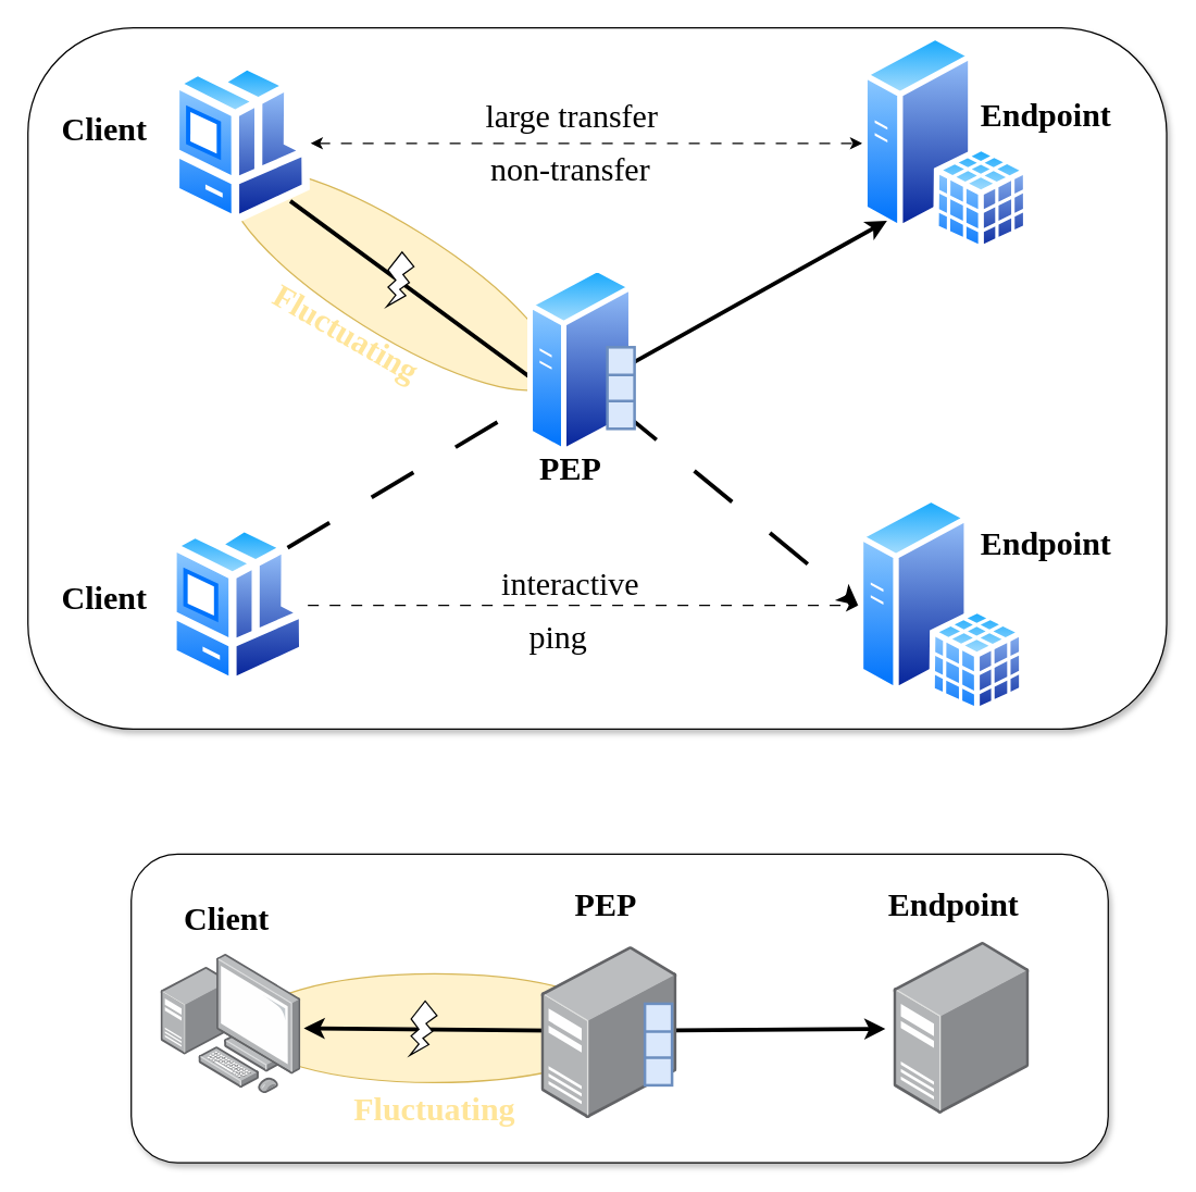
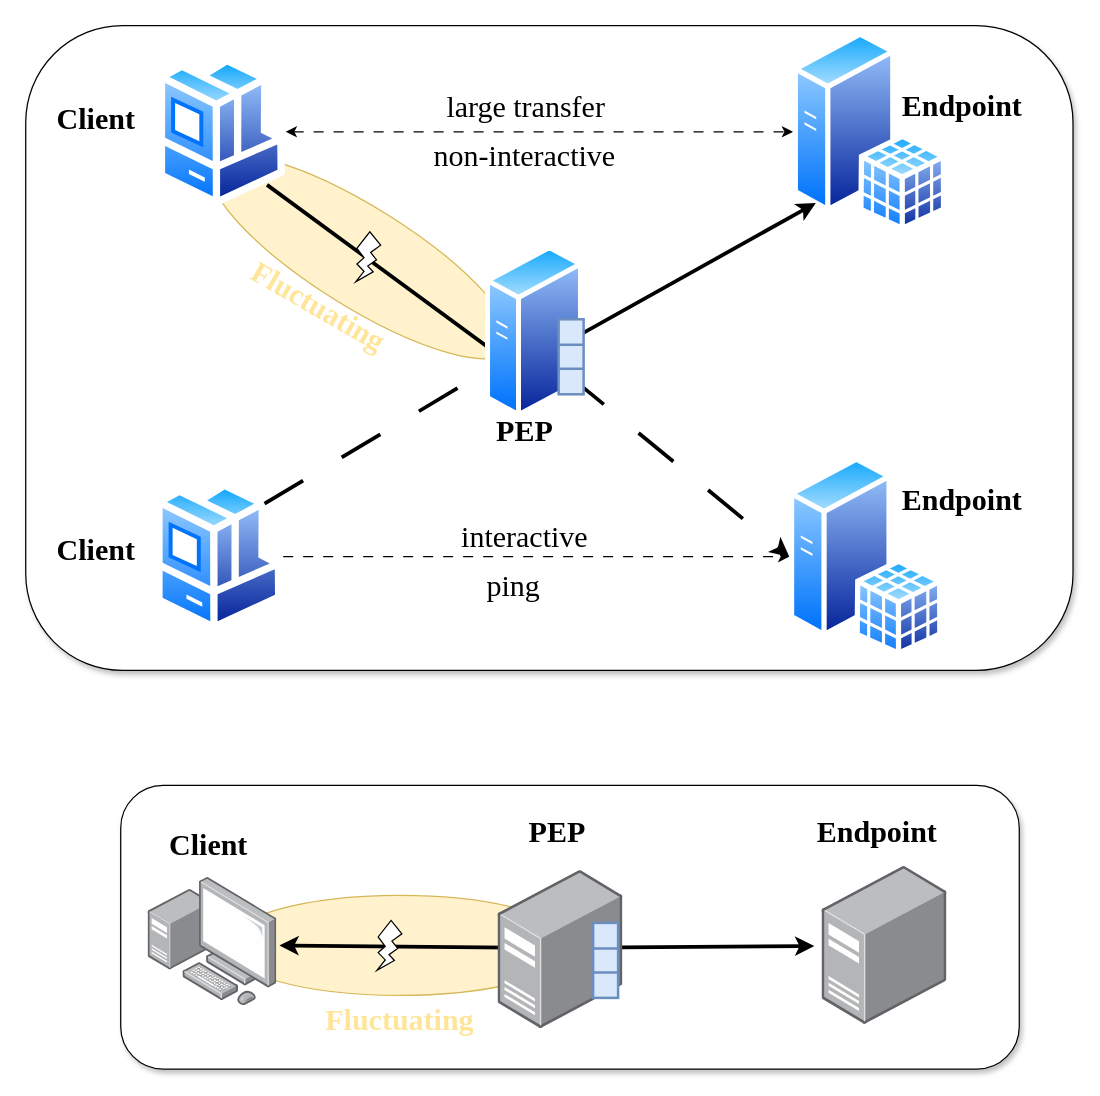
  <mxCell id="0" />
  <mxCell id="1" parent="0" />
  <mxCell id="2" value="" style="rounded=1;whiteSpace=wrap;html=1;shadow=1;" parent="1" vertex="1"><mxGeometry x="96" y="628" width="719" height="227" as="geometry" /></mxCell>
  <mxCell id="3" value="" style="rounded=1;whiteSpace=wrap;html=1;shadow=1;" parent="1" vertex="1"><mxGeometry x="20" y="20" width="838" height="516" as="geometry" /></mxCell>
  <mxCell id="4" value="" style="ellipse;whiteSpace=wrap;html=1;fontFamily=Times New Roman;fontSize=24;rotation=0;fillColor=#fff2cc;strokeColor=#d6b656;" parent="1" vertex="1"><mxGeometry x="179.2" y="716" width="280" height="80" as="geometry" /></mxCell>
  <mxCell id="5" value="" style="ellipse;whiteSpace=wrap;html=1;fontFamily=Times New Roman;fontSize=24;rotation=32;fillColor=#fff2cc;strokeColor=#d6b656;" parent="1" vertex="1"><mxGeometry x="148" y="165" width="280" height="80" as="geometry" /></mxCell>
  <mxCell id="6" style="edgeStyle=orthogonalEdgeStyle;rounded=0;orthogonalLoop=1;jettySize=auto;html=1;dashed=1;dashPattern=8 8;fontFamily=Times New Roman;fontSize=24;startArrow=classic;startFill=1;" parent="1" source="8" target="9" edge="1"><mxGeometry relative="1" as="geometry" /></mxCell>
  <mxCell id="7" value="large transfer" style="edgeLabel;html=1;align=center;verticalAlign=middle;resizable=0;points=[];fontSize=24;fontFamily=Times New Roman;" parent="6" vertex="1" connectable="0"><mxGeometry x="0.163" y="-1" relative="1" as="geometry"><mxPoint x="-45" y="-21" as="offset" /></mxGeometry></mxCell>
  <mxCell id="8" value="" style="aspect=fixed;perimeter=ellipsePerimeter;html=1;align=center;shadow=0;dashed=0;spacingTop=3;image;image=img/lib/active_directory/workstation_client.svg;fontFamily=Times New Roman;" parent="1" vertex="1"><mxGeometry x="126" y="45" width="102" height="120" as="geometry" /></mxCell>
  <mxCell id="9" value="" style="aspect=fixed;perimeter=ellipsePerimeter;html=1;align=center;shadow=0;dashed=0;spacingTop=3;image;image=img/lib/active_directory/sql_server.svg;fontFamily=Times New Roman;" parent="1" vertex="1"><mxGeometry x="634" y="25" width="123.2" height="160" as="geometry" /></mxCell>
  <mxCell id="10" value="" style="aspect=fixed;perimeter=ellipsePerimeter;html=1;align=center;shadow=0;dashed=0;spacingTop=3;image;image=img/lib/active_directory/workstation_client.svg;fontFamily=Times New Roman;" parent="1" vertex="1"><mxGeometry x="124" y="385" width="102" height="120" as="geometry" /></mxCell>
  <mxCell id="11" value="" style="aspect=fixed;perimeter=ellipsePerimeter;html=1;align=center;shadow=0;dashed=0;spacingTop=3;image;image=img/lib/active_directory/sql_server.svg;fontFamily=Times New Roman;imageBackground=none;" parent="1" vertex="1"><mxGeometry x="631" y="365" width="123.2" height="160" as="geometry" /></mxCell>
  <mxCell id="12" value="&lt;font&gt;&lt;span style=&quot;font-size: 24px;&quot;&gt;&lt;b&gt;Client&lt;/b&gt;&lt;/span&gt;&lt;/font&gt;" style="text;html=1;align=center;verticalAlign=middle;resizable=0;points=[];autosize=1;strokeColor=none;fillColor=none;fontFamily=Times New Roman;" parent="1" vertex="1"><mxGeometry y="420" width="90" height="40" as="geometry" x="31" /></mxCell>
  <mxCell id="13" value="&lt;b style=&quot;border-color: var(--border-color);&quot;&gt;&lt;font style=&quot;border-color: var(--border-color); font-size: 24px;&quot;&gt;Endpoint&lt;/font&gt;&lt;/b&gt;" style="text;html=1;align=center;verticalAlign=middle;resizable=0;points=[];autosize=1;strokeColor=none;fillColor=none;fontFamily=Times New Roman;" parent="1" vertex="1"><mxGeometry x="709" y="380" width="120" height="40" as="geometry" /></mxCell>
  <mxCell id="14" value="&lt;font&gt;&lt;span style=&quot;font-size: 24px;&quot;&gt;&lt;b&gt;Client&lt;/b&gt;&lt;/span&gt;&lt;/font&gt;" style="text;html=1;align=center;verticalAlign=middle;resizable=0;points=[];autosize=1;strokeColor=none;fillColor=none;fontFamily=Times New Roman;" parent="1" vertex="1"><mxGeometry y="75" width="90" height="40" as="geometry" x="31" /></mxCell>
  <mxCell id="15" value="&lt;b&gt;&lt;font style=&quot;font-size: 24px;&quot;&gt;Endpoint&lt;/font&gt;&lt;/b&gt;" style="text;html=1;align=center;verticalAlign=middle;resizable=0;points=[];autosize=1;strokeColor=none;fillColor=none;fontFamily=Times New Roman;" parent="1" vertex="1"><mxGeometry x="709" y="65" width="120" height="40" as="geometry" /></mxCell>
  <mxCell id="16" value="" style="endArrow=classic;html=1;rounded=0;fontFamily=Times New Roman;fontSize=24;exitX=1;exitY=0;exitDx=0;exitDy=0;entryX=0;entryY=0.5;entryDx=0;entryDy=0;jumpSize=3;strokeWidth=3;dashed=1;dashPattern=12 12;" parent="1" source="10" target="11" edge="1"><mxGeometry width="50" height="50" relative="1" as="geometry"><mxPoint x="404" y="335" as="sourcePoint" /><mxPoint x="454" y="285" as="targetPoint" /><Array as="points"><mxPoint x="424" y="275" /></Array></mxGeometry></mxCell>
  <mxCell id="17" value="" style="endArrow=classic;html=1;rounded=0;fontFamily=Times New Roman;fontSize=24;exitX=1;exitY=1;exitDx=0;exitDy=0;entryX=0;entryY=1;entryDx=0;entryDy=0;strokeWidth=3;startArrow=none;" parent="1" source="8" target="9" edge="1"><mxGeometry width="50" height="50" relative="1" as="geometry"><mxPoint x="388" y="295" as="sourcePoint" /><mxPoint x="454" y="285" as="targetPoint" /><Array as="points"><mxPoint x="414" y="295" /></Array></mxGeometry></mxCell>
  <mxCell id="18" value="" style="aspect=fixed;perimeter=ellipsePerimeter;html=1;align=center;shadow=0;dashed=0;spacingTop=3;image;image=img/lib/active_directory/generic_server.svg;fontFamily=Times New Roman;" parent="1" vertex="1"><mxGeometry x="388" y="195" width="78.4" height="140" as="geometry" /></mxCell>
  <mxCell id="19" value="" style="endArrow=classic;html=1;rounded=0;fontFamily=Times New Roman;fontSize=24;entryX=0;entryY=0.5;entryDx=0;entryDy=0;exitX=1;exitY=0.5;exitDx=0;exitDy=0;dashed=1;dashPattern=8 8;" parent="1" source="10" target="11" edge="1"><mxGeometry width="50" height="50" relative="1" as="geometry"><mxPoint x="404" y="335" as="sourcePoint" /><mxPoint x="454" y="285" as="targetPoint" /></mxGeometry></mxCell>
  <mxCell id="20" value="ping" style="edgeLabel;html=1;align=center;verticalAlign=middle;resizable=0;points=[];fontSize=24;fontFamily=Times New Roman;" parent="19" vertex="1" connectable="0"><mxGeometry x="0.179" y="-2" relative="1" as="geometry"><mxPoint x="-56" y="21" as="offset" /></mxGeometry></mxCell>
- <mxCell id="21" value="non-transfer" style="text;html=1;align=center;verticalAlign=middle;resizable=0;points=[];autosize=1;strokeColor=none;fillColor=none;fontSize=24;fontFamily=Times New Roman;" parent="1" vertex="1"><mxGeometry x="333.8" y="105" width="170" height="40" as="geometry" /></mxCell>
+ <mxCell id="21" value="non-interactive" style="text;html=1;align=center;verticalAlign=middle;resizable=0;points=[];autosize=1;strokeColor=none;fillColor=none;fontSize=24;fontFamily=Times New Roman;" parent="1" vertex="1"><mxGeometry x="333.8" y="105" width="170" height="40" as="geometry" /></mxCell>
  <mxCell id="22" value="interactive" style="text;html=1;align=center;verticalAlign=middle;resizable=0;points=[];autosize=1;strokeColor=none;fillColor=none;fontSize=24;fontFamily=Times New Roman;" parent="1" vertex="1"><mxGeometry x="358.8" y="410" width="120" height="40" as="geometry" /></mxCell>
  <mxCell id="23" value="&lt;b&gt;&lt;font style=&quot;font-size: 24px;&quot;&gt;PEP&lt;/font&gt;&lt;/b&gt;" style="text;html=1;align=center;verticalAlign=middle;resizable=0;points=[];autosize=1;strokeColor=none;fillColor=none;fontFamily=Times New Roman;" parent="1" vertex="1"><mxGeometry x="383.8" y="325" width="70" height="40" as="geometry" /></mxCell>
  <mxCell id="24" value="&lt;b style=&quot;&quot;&gt;&lt;font color=&quot;#ffe599&quot;&gt;Fluctuating&lt;/font&gt;&lt;/b&gt;" style="text;html=1;align=center;verticalAlign=middle;resizable=0;points=[];autosize=1;strokeColor=none;fillColor=none;fontSize=24;fontFamily=Times New Roman;rotation=30;shadow=0;" parent="1" vertex="1"><mxGeometry x="184" y="225" width="140" height="40" as="geometry" /></mxCell>
  <mxCell id="25" value="" style="strokeWidth=2;html=1;shape=mxgraph.lean_mapping.buffer_or_safety_stock;shadow=0;fontFamily=Times New Roman;fontSize=24;fillColor=#dae8fc;strokeColor=#6c8ebf;" parent="1" vertex="1"><mxGeometry x="446.4" y="255" width="20" height="60" as="geometry" /></mxCell>
  <mxCell id="26" value="&lt;font&gt;&lt;span style=&quot;font-size: 24px;&quot;&gt;&lt;b&gt;Client&lt;/b&gt;&lt;/span&gt;&lt;/font&gt;" style="text;html=1;align=center;verticalAlign=middle;resizable=0;points=[];autosize=1;strokeColor=none;fillColor=none;fontFamily=Times New Roman;" parent="1" vertex="1"><mxGeometry x="121" y="656" width="90" height="40" as="geometry" /></mxCell>
  <mxCell id="27" value="&lt;b&gt;&lt;font style=&quot;font-size: 24px;&quot;&gt;Endpoint&lt;/font&gt;&lt;/b&gt;" style="text;html=1;align=center;verticalAlign=middle;resizable=0;points=[];autosize=1;strokeColor=none;fillColor=none;fontFamily=Times New Roman;" parent="1" vertex="1"><mxGeometry x="641" y="646" width="120" height="40" as="geometry" /></mxCell>
  <mxCell id="28" value="" style="endArrow=classic;html=1;rounded=0;fontFamily=Times New Roman;fontSize=24;exitX=1;exitY=0.5;exitDx=0;exitDy=0;strokeWidth=3;startArrow=classic;startFill=1;" parent="1" edge="1"><mxGeometry width="50" height="50" relative="1" as="geometry"><mxPoint x="223" y="756" as="sourcePoint" /><mxPoint x="651.001" y="756.455" as="targetPoint" /><Array as="points"><mxPoint x="441" y="758" /></Array></mxGeometry></mxCell>
  <mxCell id="29" value="" style="image;points=[];aspect=fixed;html=1;align=center;shadow=0;dashed=0;image=img/lib/allied_telesis/computer_and_terminals/Server_Desktop.svg;" vertex="1" parent="1"><mxGeometry x="398" y="696" width="99.93" height="126.68" as="geometry" /></mxCell>
  <mxCell id="30" value="" style="strokeWidth=2;html=1;shape=mxgraph.lean_mapping.buffer_or_safety_stock;shadow=0;fontFamily=Times New Roman;fontSize=24;fillColor=#dae8fc;strokeColor=#6c8ebf;" parent="1" vertex="1"><mxGeometry x="474" y="738" width="20" height="60" as="geometry" /></mxCell>
  <mxCell id="31" value="&lt;b style=&quot;&quot;&gt;&lt;font color=&quot;#ffe599&quot;&gt;Fluctuating&lt;/font&gt;&lt;/b&gt;" style="text;html=1;align=center;verticalAlign=middle;resizable=0;points=[];autosize=1;strokeColor=none;fillColor=none;fontSize=24;fontFamily=Times New Roman;rotation=0;shadow=0;" parent="1" vertex="1"><mxGeometry x="249.2" y="796" width="140" height="40" as="geometry" /></mxCell>
  <mxCell id="32" value="&lt;b&gt;&lt;font style=&quot;font-size: 24px;&quot;&gt;PEP&lt;/font&gt;&lt;/b&gt;" style="text;html=1;align=center;verticalAlign=middle;resizable=0;points=[];autosize=1;strokeColor=none;fillColor=none;fontFamily=Times New Roman;" parent="1" vertex="1"><mxGeometry x="410" y="646" width="70" height="40" as="geometry" /></mxCell>
  <mxCell id="33" value="" style="verticalLabelPosition=bottom;verticalAlign=top;html=1;shape=mxgraph.basic.flash;fontFamily=Times New Roman;" parent="1" vertex="1"><mxGeometry x="301" y="736" width="20" height="40" as="geometry" /></mxCell>
  <mxCell id="34" value="" style="verticalLabelPosition=bottom;verticalAlign=top;html=1;shape=mxgraph.basic.flash;fontFamily=Times New Roman;" parent="1" vertex="1"><mxGeometry x="284" y="185" width="20" height="40" as="geometry" /></mxCell>
  <mxCell id="35" value="" style="image;points=[];aspect=fixed;html=1;align=center;shadow=0;dashed=0;image=img/lib/allied_telesis/computer_and_terminals/Personal_Computer_with_Server.svg;" vertex="1" parent="1"><mxGeometry x="118" y="701.5" width="103" height="103" as="geometry" /></mxCell>
  <mxCell id="36" value="" style="image;points=[];aspect=fixed;html=1;align=center;shadow=0;dashed=0;image=img/lib/allied_telesis/computer_and_terminals/Server_Desktop.svg;" vertex="1" parent="1"><mxGeometry x="657.27" y="692.66" width="99.93" height="126.68" as="geometry" /></mxCell>
